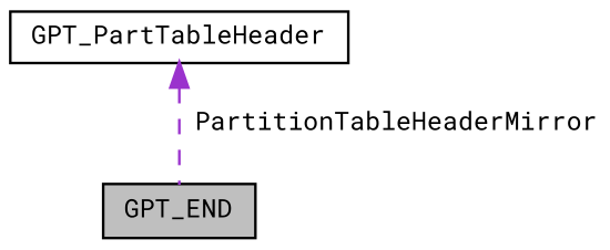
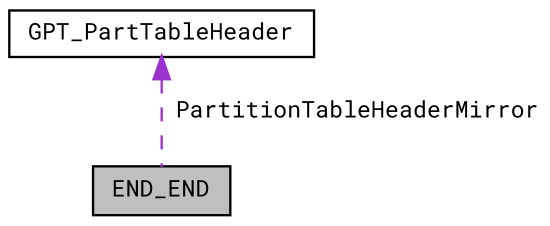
  digraph {
    fontname="Roboto Mono"
    node [color=black fontname="Roboto Mono" fontsize=10 shape=record style=filled]
-   n1 [fillcolor=grey75 fontcolor=black height=0.2 label=GPT_END width=0.4]
+   n1 [fillcolor=grey75 fontcolor=black height=0.2 label=END_END width=0.4]
    n2 [fillcolor=white height=0.2 label=GPT_PartTableHeader width=0.4]
    n2 -> n1 [color=darkorchid3 dir=back fontname="Roboto Mono" fontsize=10 label=" PartitionTableHeaderMirror" labelfontname=Helvetica labelfontsize=10 style=dashed]
  }
